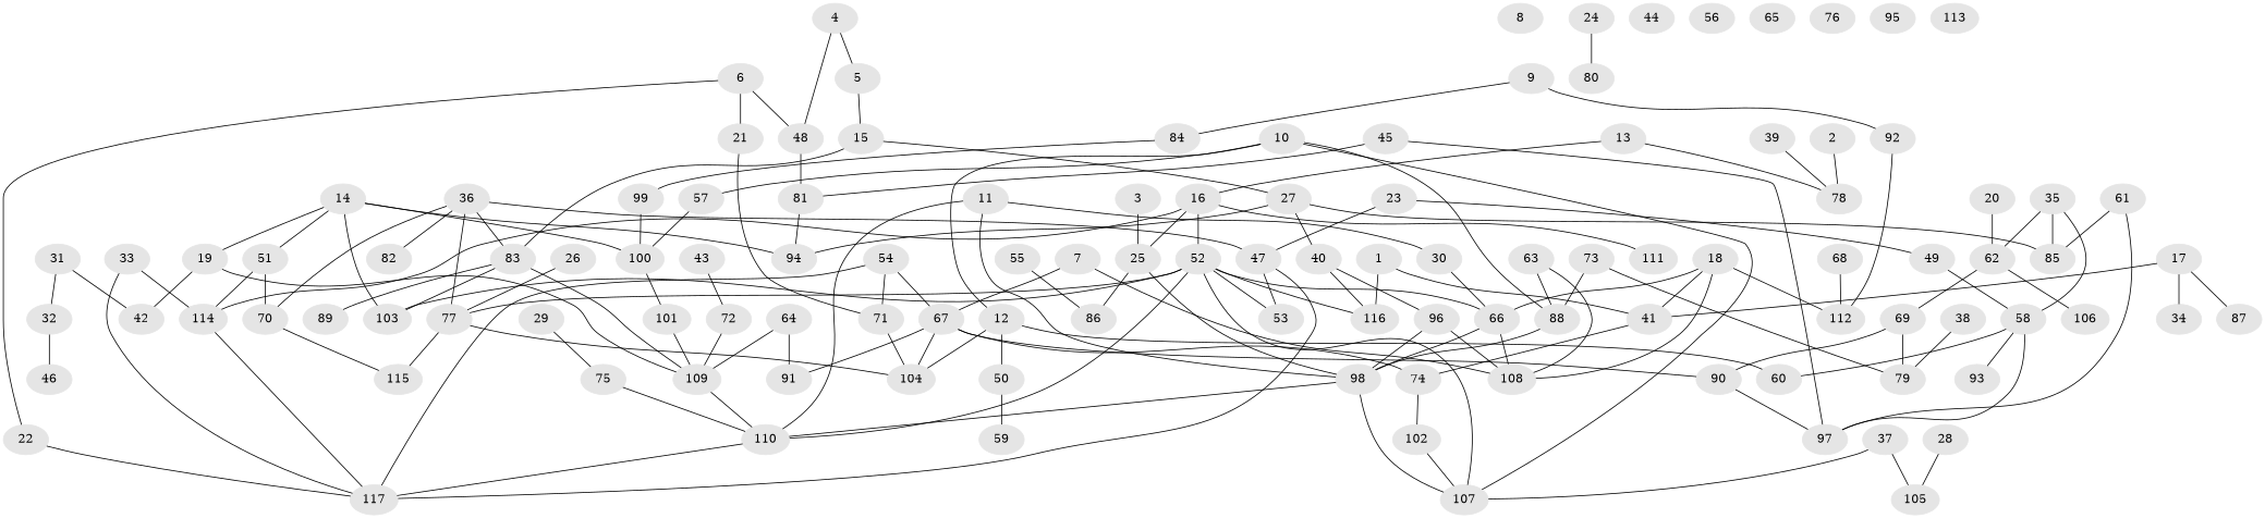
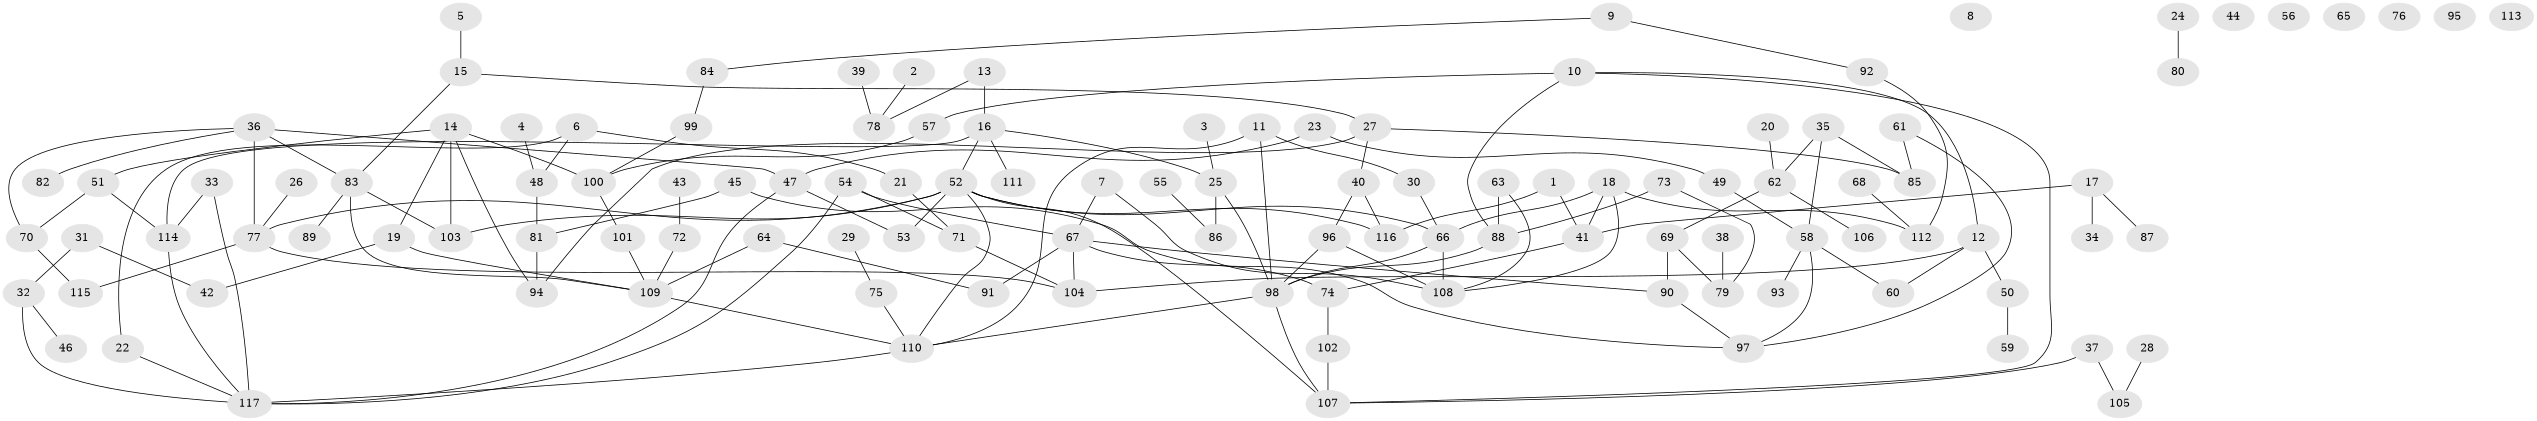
  graph {
    node [color=gray90 style=filled]
    1
    41
    116
    29
    75
    74
    2
    78
    3
    25
    98
    86
    4
    5
    48
    15
    81
    27
    83
    6
    21
    22
    71
    117
    7
    67
    108
    104
    91
    90
    8
    9
    84
    92
    99
    112
    10
    12
    57
    88
    107
    50
    60
    100
    11
    30
    110
    66
    59
    13
    16
    52
    111
    114
    14
    19
    51
    94
    103
    42
    109
    70
    101
    40
    85
    89
    77
    53
    17
    34
    87
    18
    20
    62
    69
    106
    23
    47
    49
    58
    24
    80
    26
    115
    96
    28
    105
    31
    32
    46
    33
    35
    97
    93
    36
    82
    37
    38
    79
    39
    102
    43
    72
    44
    45
    54
    55
    56
    61
    63
    64
    65
    68
    73
    76
    95
    113
    1 -- 41
    1 -- 116
    41 -- 74
    29 -- 75
    75 -- 110
    74 -- 102
    2 -- 78
    3 -- 25
    25 -- 98
    25 -- 86
    98 -- 107
    98 -- 110
-   4 -- 5
    4 -- 48
    5 -- 15
    48 -- 81
    15 -- 27
    15 -- 83
    81 -- 94
    27 -- 94
    27 -- 40
    27 -- 85
    83 -- 103
    83 -- 109
    83 -- 89
    6 -- 48
    6 -- 21
    6 -- 22
    21 -- 71
    22 -- 117
    71 -- 104
    7 -- 67
    7 -- 108
    67 -- 74
    67 -- 104
    67 -- 91
    67 -- 90
    90 -- 97
    9 -- 84
    9 -- 92
    84 -- 99
    92 -- 112
    99 -- 100
    10 -- 12
    10 -- 57
    10 -- 88
    10 -- 107
    12 -- 104
    12 -- 50
    12 -- 60
    57 -- 100
    88 -- 98
    50 -- 59
    100 -- 101
    11 -- 98
    11 -- 30
    11 -- 110
    30 -- 66
    110 -- 117
    66 -- 98
    66 -- 108
    13 -- 78
    13 -- 16
    16 -- 25
    16 -- 52
    16 -- 111
    16 -- 114
    52 -- 116
    52 -- 107
    52 -- 110
    52 -- 66
    52 -- 103
    52 -- 77
    52 -- 53
    114 -- 117
    14 -- 100
    14 -- 19
    14 -- 51
    14 -- 94
    14 -- 103
    19 -- 42
    19 -- 109
    51 -- 114
    51 -- 70
    109 -- 110
    70 -- 115
    101 -- 109
    40 -- 116
    40 -- 96
    77 -- 104
    77 -- 115
    17 -- 41
    17 -- 34
    17 -- 87
    18 -- 41
    18 -- 108
    18 -- 112
    18 -- 66
    20 -- 62
    62 -- 69
    62 -- 106
    69 -- 90
    69 -- 79
    23 -- 47
    23 -- 49
    47 -- 117
    47 -- 53
    49 -- 58
    58 -- 60
    58 -- 97
    58 -- 93
    24 -- 80
    26 -- 77
    96 -- 98
    96 -- 108
    28 -- 105
    31 -- 42
    31 -- 32
+   32 -- 117
    32 -- 46
    33 -- 117
    33 -- 114
    35 -- 85
    35 -- 62
    35 -- 58
    36 -- 83
    36 -- 70
    36 -- 77
    36 -- 47
    36 -- 82
    37 -- 107
    37 -- 105
    38 -- 79
    39 -- 78
    102 -- 107
    43 -- 72
    72 -- 109
    45 -- 81
    45 -- 97
    54 -- 71
    54 -- 117
    54 -- 67
    55 -- 86
    61 -- 85
    61 -- 97
    63 -- 108
    63 -- 88
    64 -- 91
    64 -- 109
    68 -- 112
    73 -- 88
    73 -- 79
  }
